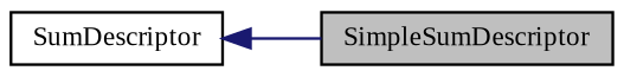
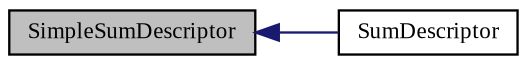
  digraph {
    rankdir=LR
    fontname="Liberation Serif"
    node [color=black fontname="Liberation Serif" fontsize=10 shape=record style=filled]
    n1 [fillcolor=grey75 fontcolor=black height=0.2 label=SimpleSumDescriptor width=0.4]
    n2 [fillcolor=white height=0.2 label=SumDescriptor width=0.4]
-   n2 -> n1 [color=midnightblue dir=back fontname="Liberation Serif" fontsize=10 labelfontname=Helvetica labelfontsize=10 style=solid]
+   n1 -> n2 [color=midnightblue dir=back fontname="Liberation Serif" fontsize=10 labelfontname=Helvetica labelfontsize=10 style=solid]
  }
